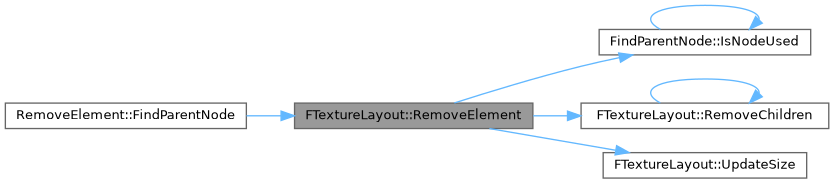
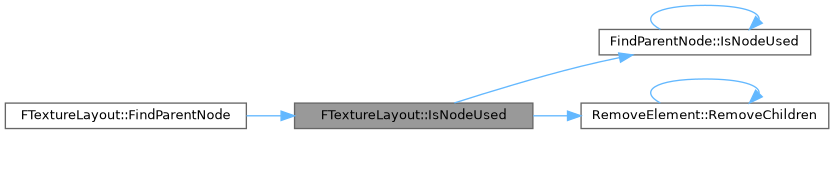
  digraph {
    rankdir=LR
    node [color=grey40 fillcolor=white fontname=Helvetica fontsize=10 shape=box style=filled]
    edge [color=steelblue1 fontname=Helvetica fontsize=10 labelfontname=Helvetica labelfontsize=10 style=solid]
-   n1 [color=gray40 fillcolor=grey60 fontcolor=black height=0.2 label="FTextureLayout::RemoveElement" width=0.4]
+   n1 [color=gray40 fillcolor=grey60 fontcolor=black height=0.2 label="FTextureLayout::IsNodeUsed" width=0.4]
    n2 [height=0.2 label="FindParentNode::IsNodeUsed" width=0.4]
-   n3 [height=0.2 label="FTextureLayout::RemoveChildren" width=0.4]
-   n4 [height=0.2 label="FTextureLayout::UpdateSize" width=0.4]
-   n5 [height=0.2 label="RemoveElement::FindParentNode" width=0.4]
+   n3 [height=0.2 label="RemoveElement::RemoveChildren" width=0.4]
+   n5 [height=0.2 label="FTextureLayout::FindParentNode" width=0.4]
    n1 -> n2
    n1 -> n3
-   n1 -> n4
    n2 -> n2
    n3 -> n3
    n5 -> n1
  }
